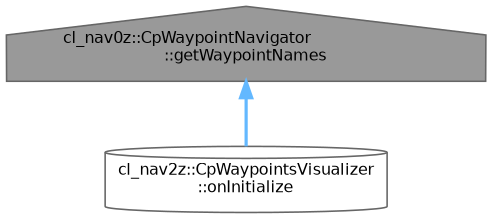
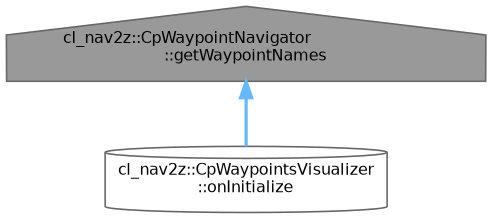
  digraph {
    rankdir=TB
    node [fontname=Helvetica fontsize=10 style=filled]
-   n1 [color=gray40 fillcolor=grey60 fontcolor=black height=0.2 label="cl_nav0z::CpWaypointNavigator\l::getWaypointNames" shape=house width=0.4]
+   n1 [color=gray40 fillcolor=grey60 fontcolor=black height=0.2 label="cl_nav2z::CpWaypointNavigator\l::getWaypointNames" shape=house width=0.4]
    n2 [color=grey40 fillcolor=white height=0.2 label="cl_nav2z::CpWaypointsVisualizer\l::onInitialize" shape=cylinder width=0.4]
    n1 -> n2 [color=steelblue1 dir=back fontname=Helvetica fontsize=10 labelfontname=Helvetica labelfontsize=10 style=bold]
  }
